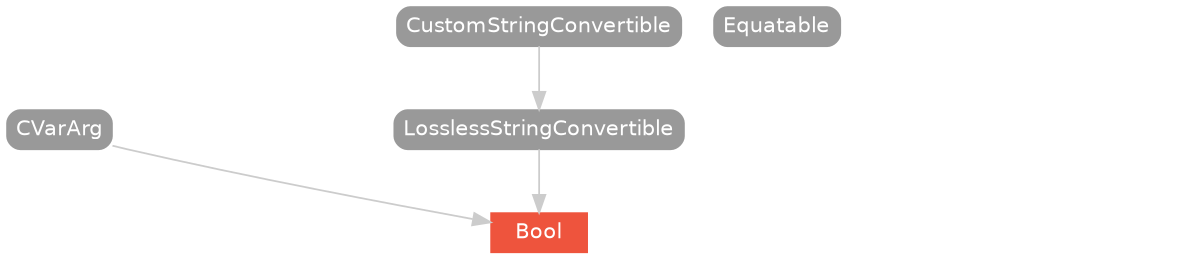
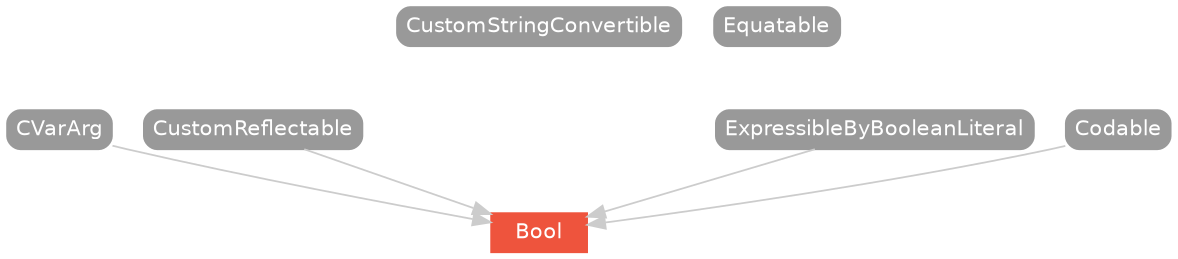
  strict digraph {
    node [color="#999999" fillcolor="#999999" fontcolor=white fontname=Helvetica fontsize=12 margin="0.07,0.05" shape=box style="filled,rounded"]
    edge [color="#cccccc"]
    Bool [color="#ee543d" fillcolor="#ee543d" height=0.3 style=filled]
    CVarArg [height=0.3]
+   CustomReflectable [height=0.3]
    CustomStringConvertible [height=0.3]
-   LosslessStringConvertible [height=0.3]
    Equatable [height=0.3]
+   ExpressibleByBooleanLiteral [height=0.3]
+   Codable [height=0.3]
    subgraph sub_1 {
      rank=max
      Bool
    }
    CVarArg -> Bool
-   CustomStringConvertible -> LosslessStringConvertible
-   LosslessStringConvertible -> Bool
+   CustomReflectable -> Bool
+   ExpressibleByBooleanLiteral -> Bool
+   Codable -> Bool
  }
